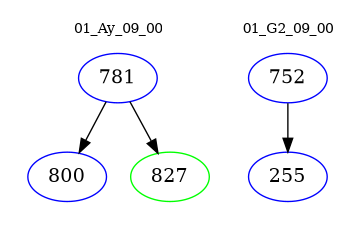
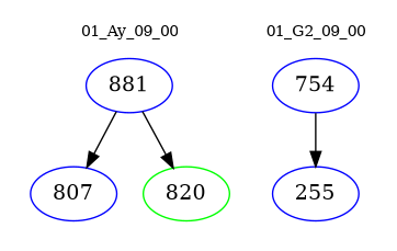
  digraph {
    node [color=blue]
    edge [color=black]
-   n1 [label=781]
-   n2 [label=800]
-   n3 [color=green label=827]
-   n4 [label=752]
+   n1 [label=881]
+   n2 [label=807]
+   n3 [color=green label=820]
+   n4 [label=754]
    n5 [label=255]
    subgraph cluster_1 {
      color=white
      fontsize=10
      label="01_Ay_09_00"
      n1
      n2
      n3
    }
    subgraph cluster_2 {
      color=white
      fontsize=10
      label="01_G2_09_00"
      n4
      n5
    }
    n1 -> n2
    n1 -> n3
    n4 -> n5
  }
